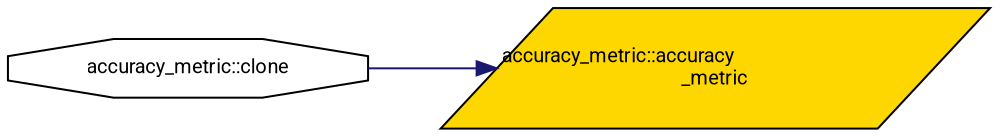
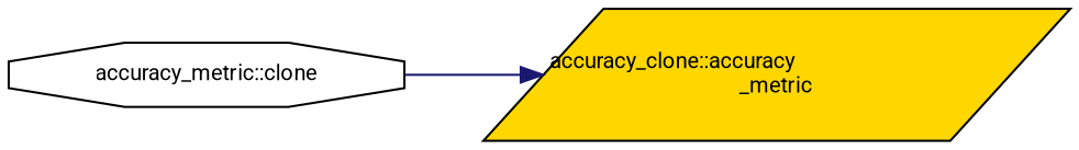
  digraph {
    rankdir=RL
    fontname=Roboto
    node [color=black fontname=Roboto fontsize=10 style=filled]
-   n1 [fillcolor=gold fontcolor=black height=0.2 label="accuracy_metric::accuracy\l_metric" shape=parallelogram width=0.4]
+   n1 [fillcolor=gold fontcolor=black height=0.2 label="accuracy_clone::accuracy\l_metric" shape=parallelogram width=0.4]
    n2 [fillcolor=white height=0.2 label="accuracy_metric::clone" shape=octagon width=0.4]
    n1 -> n2 [color=midnightblue dir=back fontname=Roboto fontsize=10 labelfontname=Helvetica labelfontsize=10 style=solid]
  }
